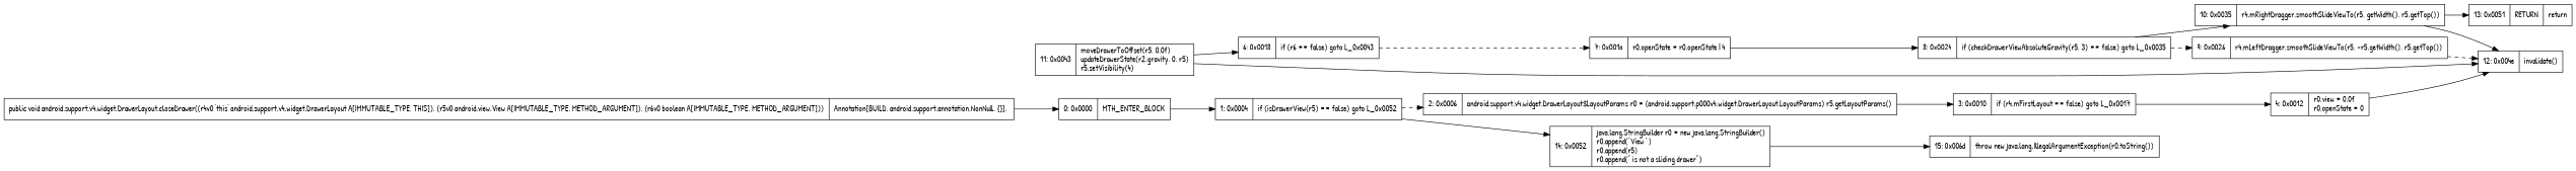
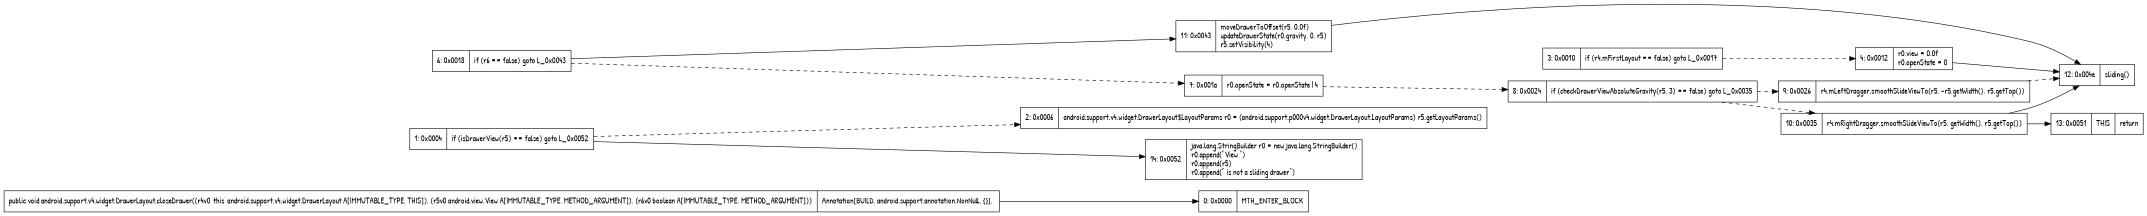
  digraph {
    fontname="Patrick Hand"
    rankdir=LR
    node [fontname="Patrick Hand" shape=record]
    edge [fontname="Patrick Hand"]
    n1 [label="{0\:\ 0x0000|MTH_ENTER_BLOCK\l}"]
    n2 [label="{1\:\ 0x0004|if (isDrawerView(r5) == false) goto L_0x0052\l}"]
    n3 [label="{2\:\ 0x0006|android.support.v4.widget.DrawerLayout$LayoutParams r0 = (android.support.p000v4.widget.DrawerLayout.LayoutParams) r5.getLayoutParams()\l}"]
    n4 [label="{14\:\ 0x0052|java.lang.StringBuilder r0 = new java.lang.StringBuilder()\lr0.append(\"View \")\lr0.append(r5)\lr0.append(\" is not a sliding drawer\")\l}"]
    n5 [label="{3\:\ 0x0010|if (r4.mFirstLayout == false) goto L_0x0017\l}"]
-   n6 [label="{15\:\ 0x006d|throw new java.lang.IllegalArgumentException(r0.toString())\l}"]
    n7 [label="{4\:\ 0x0012|r0.view = 0.0f\lr0.openState = 0\l}"]
-   n8 [label="{12\:\ 0x004e|invalidate()\l}"]
+   n8 [label="{12\:\ 0x004e|sliding()\l}"]
    n9 [label="{6\:\ 0x0018|if (r6 == false) goto L_0x0043\l}"]
    n10 [label="{7\:\ 0x001a|r0.openState = r0.openState \| 4\l}"]
-   n11 [label="{11\:\ 0x0043|moveDrawerToOffset(r5, 0.0f)\lupdateDrawerState(r2.gravity, 0, r5)\lr5.setVisibility(4)\l}"]
+   n11 [label="{11\:\ 0x0043|moveDrawerToOffset(r5, 0.0f)\lupdateDrawerState(r0.gravity, 0, r5)\lr5.setVisibility(4)\l}"]
    n12 [label="{8\:\ 0x0024|if (checkDrawerViewAbsoluteGravity(r5, 3) == false) goto L_0x0035\l}"]
    n13 [label="{9\:\ 0x0026|r4.mLeftDragger.smoothSlideViewTo(r5, \-r5.getWidth(), r5.getTop())\l}"]
    n14 [label="{10\:\ 0x0035|r4.mRightDragger.smoothSlideViewTo(r5, getWidth(), r5.getTop())\l}"]
-   n15 [label="{13\:\ 0x0051|RETURN\l|return\l}"]
+   n15 [label="{13\:\ 0x0051|THIS\l|return\l}"]
    n16 [label="{public void android.support.v4.widget.DrawerLayout.closeDrawer((r4v0 'this' android.support.v4.widget.DrawerLayout A[IMMUTABLE_TYPE, THIS]), (r5v0 android.view.View A[IMMUTABLE_TYPE, METHOD_ARGUMENT]), (r6v0 boolean A[IMMUTABLE_TYPE, METHOD_ARGUMENT]))  | Annotation[BUILD, android.support.annotation.NonNull, \{\}], \l}"]
-   n1 -> n2
    n2 -> n3 [style=dashed]
    n2 -> n4
-   n3 -> n5
-   n4 -> n6
-   n5 -> n7 [style=solid]
+   n5 -> n7 [style=dashed]
    n7 -> n8
    n9 -> n10 [style=dashed]
-   n11 -> n9
-   n10 -> n12
+   n9 -> n11
+   n10 -> n12 [style=dashed]
    n11 -> n8
    n12 -> n13 [style=dashed]
-   n12 -> n14
+   n12 -> n14 [style=dashed]
    n13 -> n8 [style=dashed]
    n14 -> n8
    n14 -> n15
    n16 -> n1
  }
